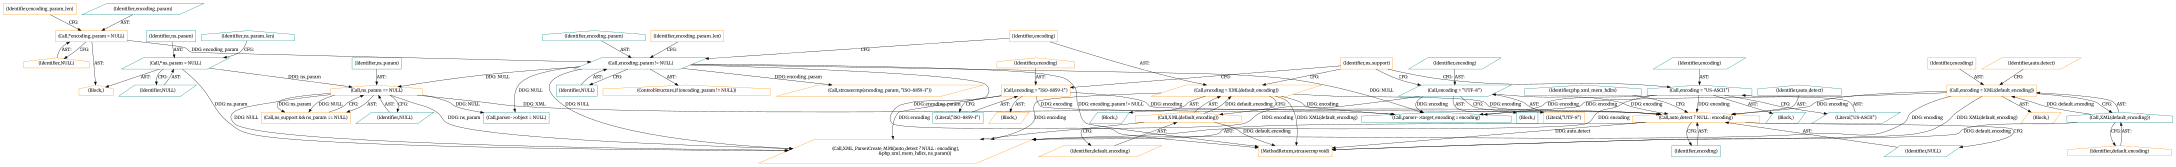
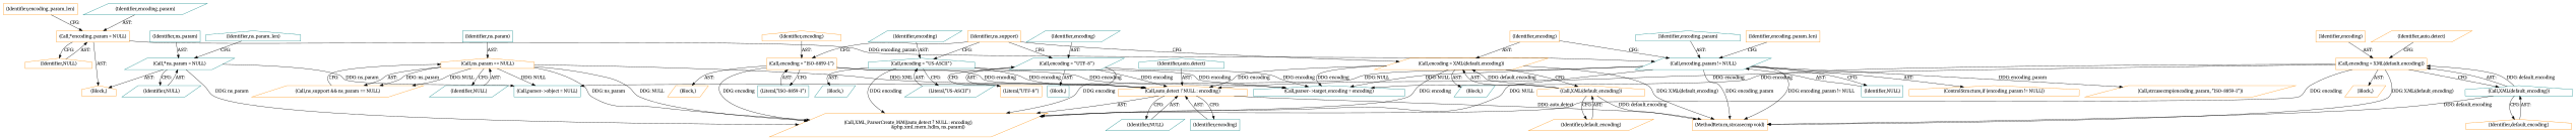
  digraph {
    fontname=Merriweather
    node [color=darkorange fontname=Merriweather shape=parallelogram]
    edge [fontname=Merriweather]
    n1 [label="(Call,auto_detect ? NULL : encoding)" shape=house]
    n2 [color=teal label="(Identifier,encoding)" shape=box]
    n3 [label="(MethodReturn,strcasecmp void)" shape=box]
    n4 [color=teal label="(Identifier,NULL)"]
    n5 [label="(Call,XML_ParserCreate_MM((auto_detect ? NULL : encoding),\n                                         &php_xml_mem_hdlrs, ns_param))"]
    n6 [label="(Call,ns_param == NULL)" shape=house]
    n7 [color=teal label="(Call,parser->object = NULL)" shape=box]
-   n8 [label="(Call,ns_support && ns_param == NULL)" shape=box]
+   n8 [label="(Call,ns_support && ns_param == NULL)"]
    n9 [color=teal label="(Identifier,NULL)"]
    n10 [color=teal label="(Call,*ns_param = NULL)"]
    n11 [label="(Block,)" shape=house]
    n12 [color=teal label="(Identifier,NULL)"]
    n13 [color=teal label="(Call,encoding_param != NULL)"]
    n14 [color=teal label="(Identifier,NULL)" shape=box]
    n15 [label="(ControlStructure,if (encoding_param != NULL))" shape=house]
    n16 [label="(Call,strcasecmp(encoding_param, \"ISO-8859-1\"))"]
    n17 [color=teal label="(Call,parser->target_encoding = encoding)" shape=house]
    n18 [label="(Call,*encoding_param = NULL)" shape=box]
    n19 [label="(Identifier,NULL)" shape=house]
    n20 [color=teal label="(Call,encoding = \"UTF-8\")"]
    n21 [label="(Literal,\"UTF-8\")" shape=box]
    n22 [color=teal label="(Block,)" shape=box]
    n23 [label="(Call,encoding = \"ISO-8859-1\")" shape=box]
    n24 [color=teal label="(Literal,\"ISO-8859-1\")" shape=box]
    n25 [label="(Block,)"]
    n26 [color=teal label="(Call,encoding = \"US-ASCII\")" shape=house]
    n27 [color=teal label="(Literal,\"US-ASCII\")"]
    n28 [color=teal label="(Block,)"]
    n29 [label="(Call,encoding = XML(default_encoding))"]
    n30 [label="(Call,XML(default_encoding))" shape=house]
    n31 [color=teal label="(Block,)"]
    n32 [label="(Identifier,default_encoding)"]
    n33 [label="(Call,encoding = XML(default_encoding))" shape=box]
    n34 [color=teal label="(Call,XML(default_encoding))" shape=house]
    n35 [label="(Block,)"]
    n36 [label="(Identifier,default_encoding)" shape=house]
    n37 [label="(Identifier,encoding)" shape=box]
    n38 [label="(Identifier,encoding_param_len)" shape=box]
    n39 [color=teal label="(Identifier,encoding_param)"]
-   n40 [color=teal label="(Identifier,php_xml_mem_hdlrs)" shape=house]
    n41 [color=teal label="(Identifier,auto_detect)" shape=house]
    n42 [label="(Identifier,encoding)" shape=house]
    n43 [color=teal label="(Identifier,ns_param)" shape=box]
    n44 [color=teal label="(Identifier,ns_param_len)" shape=house]
    n45 [color=teal label="(Identifier,encoding)"]
    n46 [color=teal label="(Identifier,encoding_param)" shape=house]
    n47 [label="(Identifier,encoding)" shape=box]
    n48 [label="(Identifier,ns_support)" shape=box]
    n49 [label="(Identifier,encoding_param_len)" shape=box]
    n50 [color=teal label="(Identifier,encoding)"]
    n51 [label="(Identifier,auto_detect)"]
    n52 [color=teal label="(Identifier,ns_param)" shape=box]
    n1 -> n2 [label="CFG: "]
    n1 -> n3 [label="DDG: auto_detect"]
    n1 -> n4 [label="CFG: "]
    n1 -> n5 [label="AST: "]
    n2 -> n1 [label="AST: "]
    n4 -> n1 [label="AST: "]
    n6 -> n1 [label="DDG: XML"]
    n6 -> n5 [label="DDG: NULL"]
    n6 -> n5 [label="DDG: ns_param"]
    n6 -> n7 [label="DDG: NULL"]
    n6 -> n8 [label="AST: "]
    n6 -> n8 [label="DDG: ns_param"]
    n6 -> n8 [label="DDG: NULL"]
    n6 -> n9 [label="CFG: "]
    n8 -> n6 [label="CFG: "]
    n9 -> n6 [label="AST: "]
    n10 -> n5 [label="DDG: ns_param"]
-   n10 -> n6 [label="DDG: ns_param"]
+   n10 -> n7 [label="DDG: ns_param"]
    n10 -> n11 [label="AST: "]
    n10 -> n12 [label="CFG: "]
    n12 -> n10 [label="AST: "]
    n13 -> n3 [label="DDG: encoding_param"]
    n13 -> n3 [label="DDG: encoding_param != NULL"]
    n13 -> n5 [label="DDG: NULL"]
-   n13 -> n6 [label="DDG: NULL"]
    n13 -> n7 [label="DDG: NULL"]
    n13 -> n14 [label="CFG: "]
    n13 -> n15 [label="AST: "]
    n13 -> n16 [label="DDG: encoding_param"]
    n13 -> n17 [label="DDG: NULL"]
    n14 -> n13 [label="AST: "]
    n18 -> n11 [label="AST: "]
    n18 -> n13 [label="DDG: encoding_param"]
    n18 -> n19 [label="CFG: "]
    n19 -> n18 [label="AST: "]
    n20 -> n1 [label="DDG: encoding"]
    n20 -> n5 [label="DDG: encoding"]
    n20 -> n17 [label="DDG: encoding"]
    n20 -> n21 [label="CFG: "]
    n20 -> n22 [label="AST: "]
    n21 -> n20 [label="AST: "]
    n23 -> n1 [label="DDG: encoding"]
    n23 -> n5 [label="DDG: encoding"]
    n23 -> n17 [label="DDG: encoding"]
    n23 -> n24 [label="CFG: "]
    n23 -> n25 [label="AST: "]
    n24 -> n23 [label="AST: "]
    n26 -> n1 [label="DDG: encoding"]
    n26 -> n5 [label="DDG: encoding"]
    n26 -> n17 [label="DDG: encoding"]
    n26 -> n27 [label="CFG: "]
    n26 -> n28 [label="AST: "]
    n27 -> n26 [label="AST: "]
    n29 -> n1 [label="DDG: encoding"]
    n29 -> n3 [label="DDG: XML(default_encoding)"]
    n29 -> n5 [label="DDG: encoding"]
    n29 -> n17 [label="DDG: encoding"]
    n29 -> n30 [label="CFG: "]
    n29 -> n31 [label="AST: "]
    n30 -> n3 [label="DDG: default_encoding"]
    n30 -> n29 [label="AST: "]
    n30 -> n29 [label="DDG: default_encoding"]
    n30 -> n32 [label="CFG: "]
    n32 -> n30 [label="AST: "]
    n33 -> n1 [label="DDG: encoding"]
    n33 -> n3 [label="DDG: XML(default_encoding)"]
    n33 -> n5 [label="DDG: encoding"]
    n33 -> n17 [label="DDG: encoding"]
    n33 -> n34 [label="CFG: "]
    n33 -> n35 [label="AST: "]
    n34 -> n3 [label="DDG: default_encoding"]
    n34 -> n33 [label="AST: "]
    n34 -> n33 [label="DDG: default_encoding"]
    n34 -> n36 [label="CFG: "]
    n36 -> n34 [label="AST: "]
    n37 -> n33 [label="AST: "]
    n38 -> n18 [label="CFG: "]
    n39 -> n18 [label="AST: "]
-   n40 -> n1 [label="CFG: "]
    n41 -> n1 [label="AST: "]
    n42 -> n23 [label="AST: "]
    n43 -> n10 [label="AST: "]
    n44 -> n10 [label="CFG: "]
    n45 -> n20 [label="AST: "]
    n46 -> n13 [label="AST: "]
    n47 -> n13 [label="CFG: "]
    n47 -> n29 [label="AST: "]
    n48 -> n20 [label="CFG: "]
    n48 -> n23 [label="CFG: "]
    n48 -> n26 [label="CFG: "]
    n48 -> n29 [label="CFG: "]
    n49 -> n13 [label="CFG: "]
    n50 -> n26 [label="AST: "]
    n51 -> n33 [label="CFG: "]
    n52 -> n6 [label="AST: "]
  }
